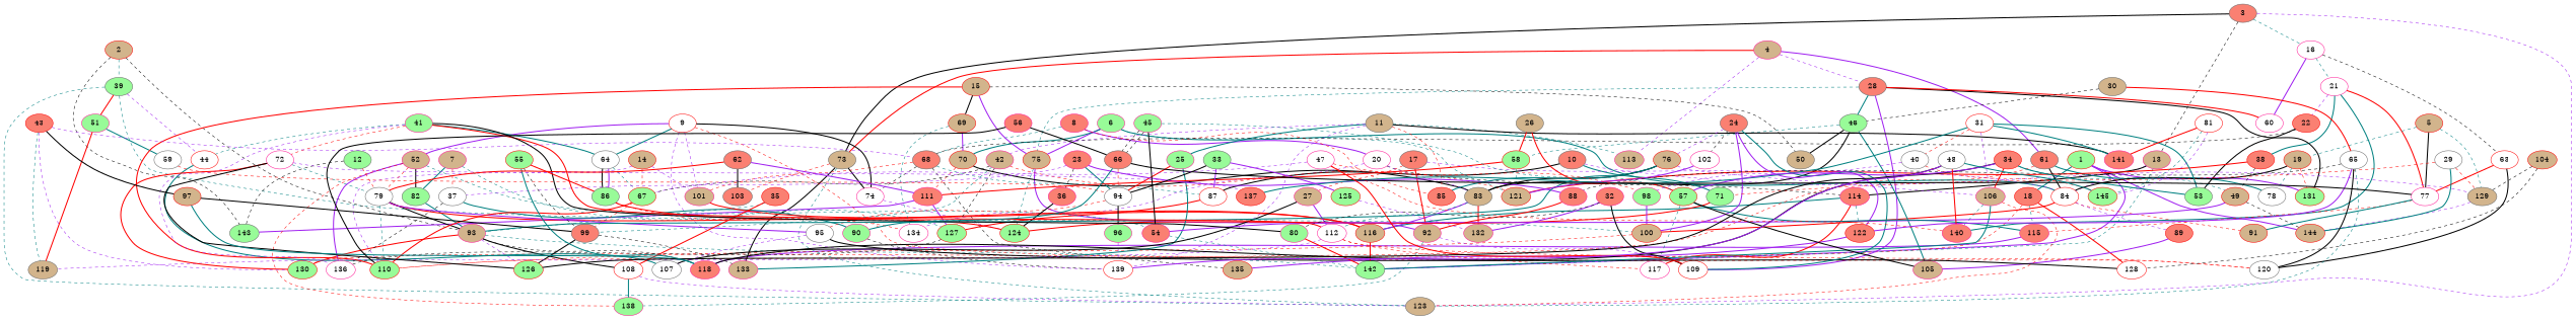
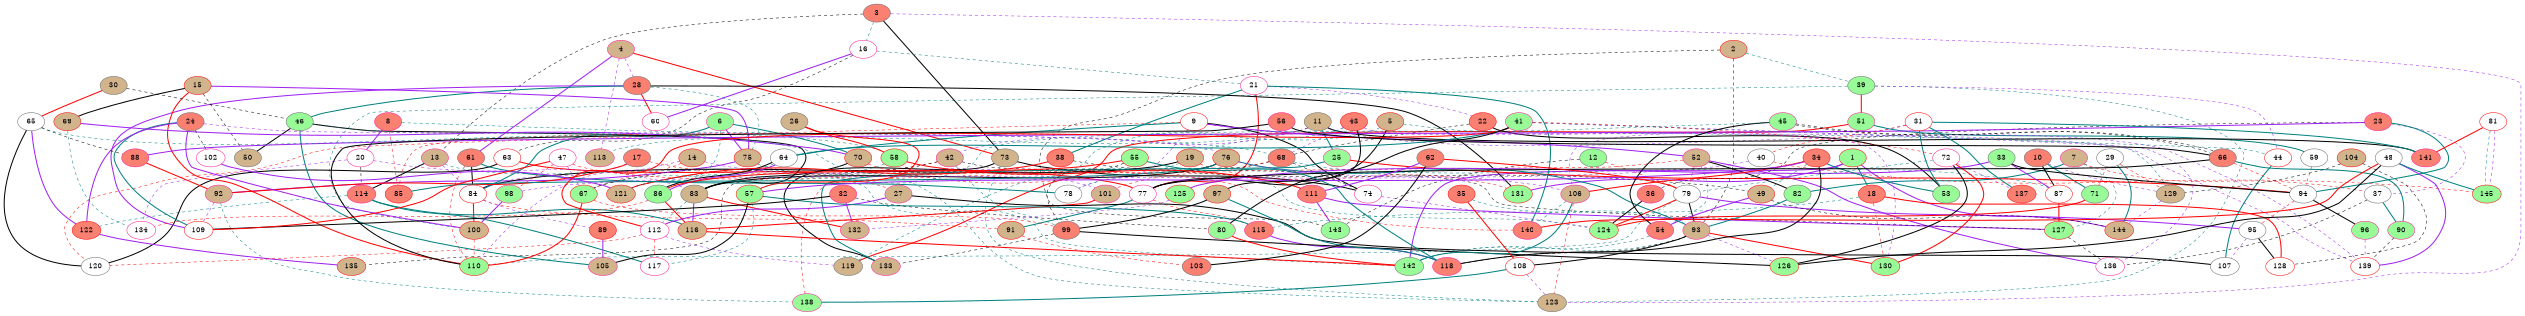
  graph {
    node [color=red fillcolor=tan style=filled]
    edge [color=teal style=bold]
    1 [fillcolor=palegreen]
    18 [fillcolor=salmon]
    131 [fillcolor=palegreen]
    142 [color=gray40 fillcolor=palegreen]
    144
    115 [color=deeppink fillcolor=salmon]
    128 [fillcolor=white]
    130 [fillcolor=palegreen]
    39 [color=gray40 fillcolor=palegreen]
    2
    93 [color=deeppink]
    143 [color=gray40 fillcolor=palegreen]
    123 [color=gray40]
    100
    44 [fillcolor=white]
    51 [color=deeppink fillcolor=palegreen]
    118 [color=deeppink fillcolor=salmon]
    108 [fillcolor=white]
    126 [fillcolor=palegreen]
    3 [color=gray40 fillcolor=salmon]
    13 [color=deeppink]
    16 [color=deeppink fillcolor=white]
    73 [color=gray40]
    84 [fillcolor=white]
    114 [color=deeppink fillcolor=salmon]
    21 [color=deeppink fillcolor=white]
    60 [color=deeppink fillcolor=white]
    63 [fillcolor=white]
    74 [color=deeppink fillcolor=white]
    133 [color=deeppink]
    4 [color=deeppink]
    28 [color=gray40 fillcolor=salmon]
    61 [color=gray40 fillcolor=salmon]
    113 [color=deeppink]
    75
    109 [fillcolor=white]
    46 [color=gray40 fillcolor=palegreen]
    78 [color=gray40 fillcolor=white]
    110 [fillcolor=palegreen]
    5
    19
    77 [color=deeppink fillcolor=white]
    129 [color=gray40]
    91
    6 [color=deeppink fillcolor=palegreen]
    70
    121
    83 [color=gray40]
    111 [color=deeppink fillcolor=salmon]
    92 [color=deeppink]
    124 [fillcolor=palegreen]
    89 [fillcolor=salmon]
    7 [color=deeppink]
    37 [color=gray40 fillcolor=white]
    82 [color=gray40 fillcolor=palegreen]
    127 [fillcolor=palegreen]
    90 [color=deeppink fillcolor=palegreen]
    136 [color=deeppink fillcolor=white]
    8 [color=deeppink fillcolor=salmon]
    20 [color=deeppink fillcolor=white]
    68 [color=gray40 fillcolor=salmon]
    85 [fillcolor=salmon]
    134 [color=deeppink fillcolor=white]
    87 [fillcolor=white]
    101 [color=deeppink]
    135
    9 [fillcolor=white]
    52 [color=deeppink]
    64 [color=gray40 fillcolor=white]
    120 [color=gray40 fillcolor=white]
    139 [fillcolor=white]
    79 [color=gray40 fillcolor=white]
    54 [color=deeppink fillcolor=salmon]
    138 [color=deeppink fillcolor=palegreen]
    67 [fillcolor=palegreen]
    86 [color=gray40 fillcolor=palegreen]
    10 [color=gray40 fillcolor=salmon]
    71 [color=gray40 fillcolor=palegreen]
    11 [color=gray40]
    25 [color=deeppink fillcolor=palegreen]
    42 [color=deeppink]
    141 [color=deeppink fillcolor=salmon]
    94 [color=gray40 fillcolor=white]
    99 [color=gray40 fillcolor=salmon]
    12 [color=gray40 fillcolor=palegreen]
    95 [color=gray40 fillcolor=white]
    122 [fillcolor=salmon]
    117 [color=deeppink fillcolor=white]
    116
    14
    15
    50 [color=gray40]
    69
    22 [fillcolor=salmon]
    38 [fillcolor=salmon]
    140 [color=deeppink fillcolor=salmon]
    17 [color=gray40 fillcolor=salmon]
    27 [color=deeppink]
    107 [color=gray40 fillcolor=white]
    112 [color=deeppink fillcolor=white]
    132 [color=deeppink]
    53 [color=gray40 fillcolor=palegreen]
    49
    23 [color=deeppink fillcolor=salmon]
    36 [color=deeppink fillcolor=salmon]
    88 [color=deeppink fillcolor=salmon]
    96 [color=deeppink fillcolor=palegreen]
    24 [color=gray40 fillcolor=salmon]
    76
    102 [color=deeppink fillcolor=white]
    106 [color=deeppink]
    26 [color=gray40]
    57 [fillcolor=palegreen]
    58 [fillcolor=palegreen]
    105 [color=deeppink]
    119 [color=gray40]
    29 [color=gray40 fillcolor=white]
    30 [color=gray40]
    65 [color=gray40 fillcolor=white]
    31 [fillcolor=white]
    40 [color=gray40 fillcolor=white]
    137 [fillcolor=salmon]
    98 [color=deeppink fillcolor=palegreen]
    145 [fillcolor=palegreen]
    32 [color=deeppink fillcolor=salmon]
    80 [color=deeppink fillcolor=palegreen]
    33 [color=gray40 fillcolor=palegreen]
    125 [fillcolor=palegreen]
    34 [fillcolor=salmon]
    35 [fillcolor=salmon]
    59 [color=gray40 fillcolor=white]
    41 [color=deeppink fillcolor=palegreen]
    72 [color=deeppink fillcolor=white]
    43 [fillcolor=salmon]
    97
    45 [color=deeppink fillcolor=palegreen]
    66 [color=gray40 fillcolor=salmon]
    47 [color=deeppink fillcolor=white]
    48 [color=gray40 fillcolor=white]
    55 [fillcolor=palegreen]
    56 [color=deeppink fillcolor=salmon]
    62 [color=gray40 fillcolor=salmon]
    103 [color=gray40 fillcolor=salmon]
    81 [fillcolor=white]
    104
    1 -- 18
    1 -- 131 [color=purple]
    1 -- 142 [color=purple]
    1 -- 144 [color=purple]
    18 -- 115 [style=dashed]
    18 -- 128 [color=red]
    18 -- 130 [color=red style=dashed]
    115 -- 118 [color=purple]
    39 -- 123 [style=dashed]
    39 -- 100 [style=dashed]
    39 -- 44 [color=purple style=dashed]
    39 -- 51 [color=red]
    2 -- 39 [style=dashed]
    2 -- 93 [color=black style=dashed]
    2 -- 143 [color=black style=dashed]
    93 -- 142 [style=dashed]
    93 -- 130 [color=red]
    93 -- 118 [color=black style=dashed]
    93 -- 108 [color=black]
    93 -- 126 [color=purple style=dashed]
    100 -- 110 [color=red style=dashed]
    44 -- 107
    51 -- 119 [color=red]
    51 -- 59
    108 -- 123 [color=purple style=dashed]
    108 -- 138
    3 -- 123 [color=purple style=dashed]
    3 -- 13 [color=black style=dashed]
    3 -- 16 [style=dashed]
    3 -- 73 [color=black]
    13 -- 142 [style=dashed]
    13 -- 84 [color=purple style=dashed]
    13 -- 114 [color=black]
    16 -- 21 [style=dashed]
    16 -- 60 [color=purple]
    16 -- 63 [color=black style=dashed]
    73 -- 123 [style=dashed]
    73 -- 74 [color=black]
    73 -- 133 [color=black]
    84 -- 100 [color=red]
    84 -- 91 [color=red style=dashed]
    84 -- 89 [color=purple style=dashed]
    114 -- 122 [style=dashed]
-   114 -- 117 [color=red]
+   114 -- 117
    114 -- 116
    21 -- 77 [color=red]
    21 -- 22 [color=purple style=dashed]
    21 -- 38
    21 -- 140
    63 -- 77 [color=red]
    63 -- 120 [color=black]
    74 -- 124 [color=purple style=dashed]
    4 -- 73 [color=red]
    4 -- 28 [color=purple style=dashed]
    4 -- 61 [color=purple]
    4 -- 113 [color=purple style=dashed]
    28 -- 131 [color=black]
    28 -- 60 [color=red]
    28 -- 75 [style=dashed]
    28 -- 109 [color=purple]
    28 -- 46
    61 -- 84 [color=black]
    61 -- 78
    61 -- 110 [color=red style=dashed]
    75 -- 92 [color=purple]
    75 -- 124 [style=dashed]
    46 -- 83 [color=black]
    46 -- 50 [color=black]
    46 -- 58 [style=dashed]
    46 -- 105
    5 -- 19 [style=dashed]
    5 -- 77 [color=black]
    5 -- 129 [style=dashed]
    19 -- 131 [color=red style=dashed]
    19 -- 84 [color=black]
    19 -- 78 [style=dashed]
    77 -- 115 [color=red style=dashed]
    77 -- 91
    129 -- 144 [color=purple style=dashed]
-   73 -- 103 [color=red style=dashed]
+   91 -- 103 [color=red style=dashed]
    6 -- 84
    6 -- 75 [color=purple]
    6 -- 70
    6 -- 121 [style=dashed]
    70 -- 83 [color=black]
    70 -- 111 [color=red style=dashed]
    83 -- 116 [color=purple]
    83 -- 112 [style=dashed]
    83 -- 132 [color=red]
    111 -- 143 [color=purple]
    111 -- 127 [color=purple]
    92 -- 109 [color=purple style=dashed]
    92 -- 138 [style=dashed]
    89 -- 105 [color=purple]
    7 -- 37 [color=red style=dashed]
    7 -- 82
    7 -- 127 [style=dashed]
    37 -- 90
    37 -- 136 [color=black style=dashed]
    82 -- 93
    127 -- 136 [color=black style=dashed]
    90 -- 139 [color=black style=dashed]
    8 -- 20 [color=purple]
    8 -- 68 [style=dashed]
    8 -- 85 [color=red style=dashed]
    20 -- 114 [color=black style=dashed]
    20 -- 83 [color=purple style=dashed]
    20 -- 134 [color=purple style=dashed]
    68 -- 74 [color=black style=dashed]
    68 -- 87 [style=dashed]
    68 -- 101 [color=red style=dashed]
    68 -- 135 [color=black style=dashed]
    87 -- 127 [color=red]
    101 -- 116 [color=red]
    9 -- 74 [color=black]
-   9 -- 101 [color=purple style=dashed]
+   9 -- 78 [color=purple style=dashed]
    9 -- 52 [color=purple]
    9 -- 64
    9 -- 120 [color=red style=dashed]
    9 -- 139 [color=purple style=dashed]
    52 -- 82 [color=black]
    52 -- 136 [color=purple]
    52 -- 79 [color=red style=dashed]
    52 -- 54 [style=dashed]
    52 -- 138 [color=red style=dashed]
    64 -- 67 [style=dashed]
    64 -- 86 [color=black]
    64 -- 86 [color=purple]
    79 -- 93 [color=black]
    79 -- 110 [style=dashed]
    79 -- 124 [color=red]
    79 -- 95 [color=purple]
    54 -- 142 [style=dashed]
    67 -- 110 [color=red]
    67 -- 99 [color=red style=dashed]
    86 -- 134 [color=red style=dashed]
    86 -- 116 [color=red]
    10 -- 129 [color=purple style=dashed]
    10 -- 87 [color=black]
    10 -- 71
    71 -- 124 [color=red]
    11 -- 113 [style=dashed]
    11 -- 85 [color=red style=dashed]
    11 -- 139 [color=purple style=dashed]
    11 -- 25
    11 -- 42 [color=purple style=dashed]
    11 -- 141 [color=black]
    25 -- 133
    25 -- 94 [color=red]
    42 -- 121 [color=red style=dashed]
    42 -- 127 [color=black style=dashed]
    42 -- 67 [color=black style=dashed]
    42 -- 99 [style=dashed]
    94 -- 95 [color=red style=dashed]
    94 -- 96 [color=black]
    99 -- 126 [color=black]
    99 -- 133 [color=black style=dashed]
    12 -- 143 [color=black style=dashed]
    12 -- 79 [color=red style=dashed]
    95 -- 128 [color=black]
    95 -- 107 [color=purple style=dashed]
    122 -- 135 [color=purple]
    116 -- 142 [color=red]
    14 -- 110 [color=purple style=dashed]
    14 -- 101 [color=purple style=dashed]
    14 -- 67 [color=red style=dashed]
    15 -- 75 [color=purple]
    15 -- 110 [color=red]
    15 -- 50 [color=black style=dashed]
    15 -- 69 [color=black]
    69 -- 70 [color=purple]
    69 -- 134 [style=dashed]
    22 -- 68 [color=black style=dashed]
    22 -- 53 [color=black]
    38 -- 121 [color=red]
    38 -- 49 [color=black style=dashed]
    17 -- 84 [color=purple style=dashed]
    17 -- 92 [color=red]
    17 -- 27 [color=red style=dashed]
    27 -- 107 [color=black]
    27 -- 112 [color=purple]
    112 -- 120 [color=red style=dashed]
    112 -- 117 [color=red style=dashed]
    112 -- 119 [color=purple style=dashed]
    49 -- 144 [color=black style=dashed]
    49 -- 54 [color=purple]
    23 -- 37 [color=purple style=dashed]
    23 -- 94
    23 -- 36 [color=black style=dashed]
    23 -- 88 [color=purple]
    36 -- 124 [color=black]
    88 -- 92 [color=red]
    96 -- 139 [color=purple style=dashed]
    24 -- 100 [color=purple]
    24 -- 109
    24 -- 122 [color=purple]
    24 -- 76 [color=purple style=dashed]
    24 -- 102 [color=black style=dashed]
    76 -- 93
    76 -- 83 [color=black]
    76 -- 85
    76 -- 106 [color=purple style=dashed]
    102 -- 121 [color=purple]
    106 -- 142
    106 -- 123 [color=red style=dashed]
    106 -- 140 [style=dashed]
    26 -- 57 [color=red]
    26 -- 58 [color=red]
    57 -- 115
    57 -- 117 [style=dashed]
    57 -- 105 [color=black]
    58 -- 121 [style=dashed]
    58 -- 111 [color=red]
    29 -- 144
    29 -- 129 [color=red style=dashed]
    29 -- 71 [color=red style=dashed]
    30 -- 46 [color=black style=dashed]
    30 -- 65 [color=red]
    65 -- 123 [style=dashed]
    65 -- 120 [color=black]
    65 -- 122 [color=purple]
    65 -- 88 [color=black style=dashed]
    31 -- 141
    31 -- 53
    31 -- 106 [color=purple style=dashed]
    31 -- 40 [color=red style=dashed]
    31 -- 137
    40 -- 98 [color=purple style=dashed]
    40 -- 145 [color=red style=dashed]
    98 -- 100 [color=purple]
    32 -- 109 [color=black]
    32 -- 132 [color=purple]
    32 -- 80 [color=black style=dashed]
    80 -- 142 [color=red]
    33 -- 87 [color=purple]
    33 -- 94 [color=black]
    33 -- 125 [color=purple]
    125 -- 132 [color=purple style=dashed]
    34 -- 118 [color=black]
    34 -- 53
    34 -- 49 [style=dashed]
    34 -- 106 [color=red]
    34 -- 57 [color=purple]
    35 -- 93 [style=dashed]
    35 -- 108 [color=red]
    59 -- 94 [color=red style=dashed]
    41 -- 44 [style=dashed]
    41 -- 136 [color=purple style=dashed]
    41 -- 64
    41 -- 112 [color=red]
    41 -- 80 [color=black]
    41 -- 72 [color=red style=dashed]
    72 -- 130 [color=red]
    72 -- 126 [color=black]
    72 -- 79 [style=dashed]
    72 -- 137 [color=purple style=dashed]
    43 -- 130 [color=purple style=dashed]
    43 -- 68 [color=purple style=dashed]
    43 -- 119 [style=dashed]
    43 -- 97 [color=black]
    97 -- 118
    97 -- 99 [color=black]
    45 -- 54 [color=black]
    45 -- 57 [style=dashed]
    45 -- 66 [color=black style=dashed]
    45 -- 66 [color=black style=dashed]
    66 -- 77 [color=black]
    66 -- 90
    66 -- 94 [color=red style=dashed]
    47 -- 109 [color=red]
    47 -- 67 [color=purple style=dashed]
    47 -- 140 [color=red style=dashed]
    47 -- 98 [color=red style=dashed]
    48 -- 126 [color=black]
    48 -- 139 [color=purple]
    48 -- 140 [color=red]
    48 -- 145
    55 -- 118
    55 -- 86 [color=red]
    55 -- 99 [color=black style=dashed]
    56 -- 110 [color=black]
    56 -- 66 [color=black]
    62 -- 111 [color=purple]
    62 -- 79 [color=red]
    62 -- 103 [color=black]
    81 -- 141 [color=red]
    81 -- 145 [style=dashed]
    81 -- 145 [color=purple style=dashed]
    104 -- 128 [color=black style=dashed]
    104 -- 129 [color=black style=dashed]
  }
